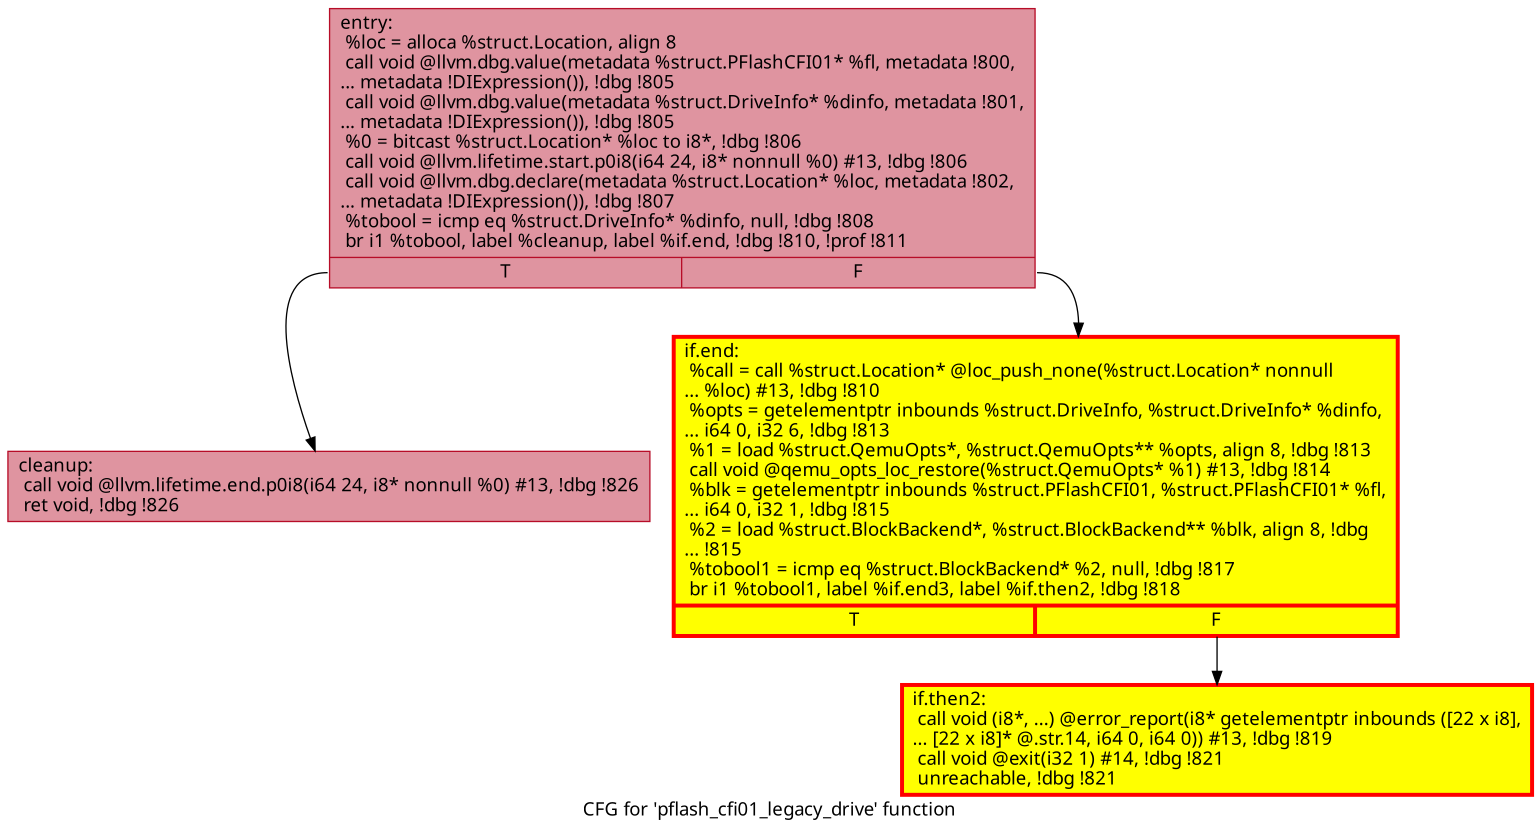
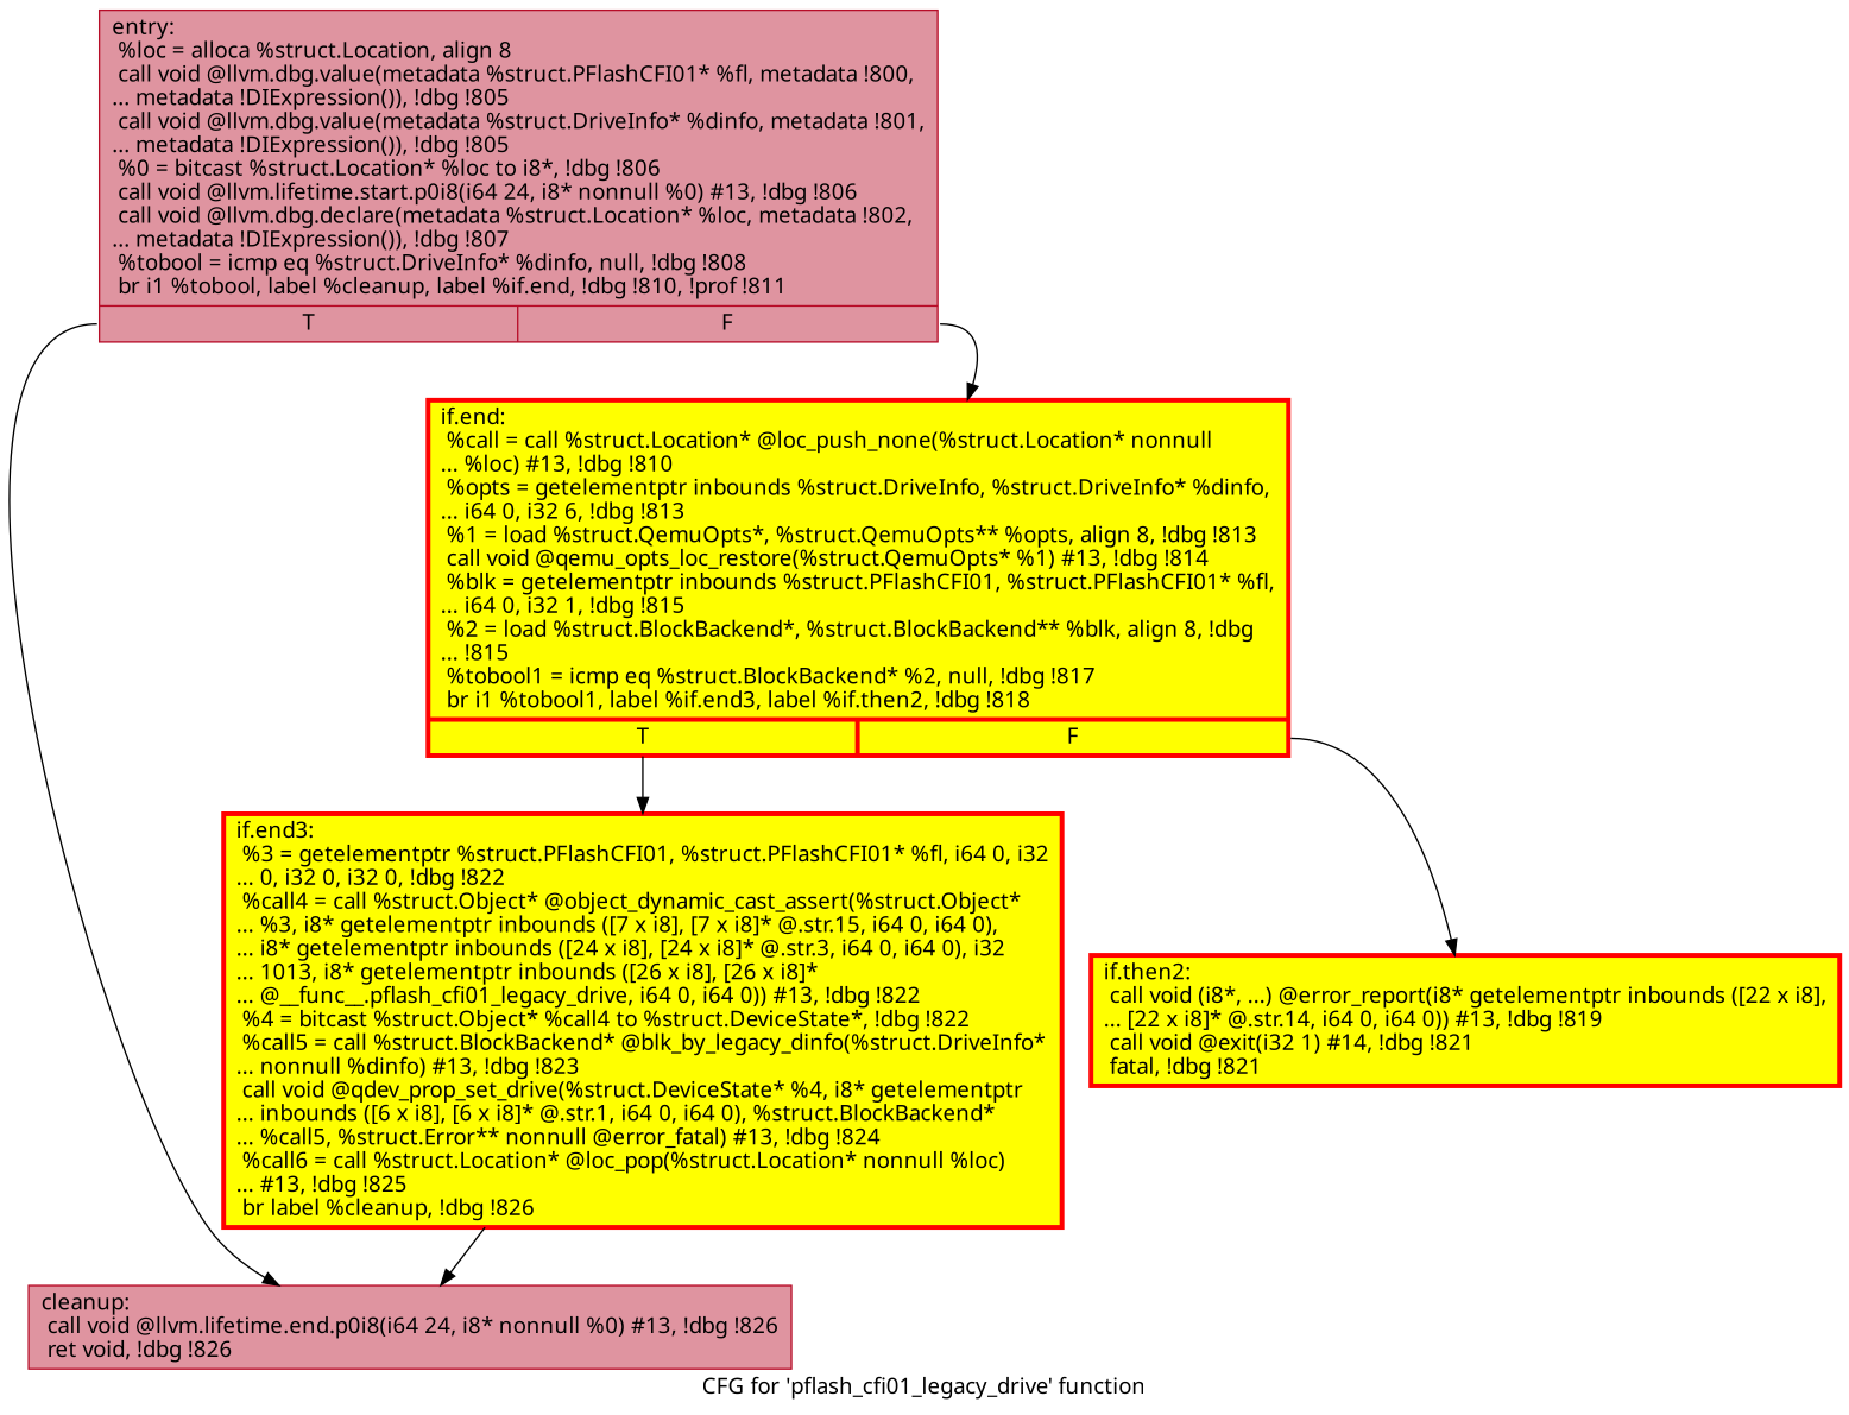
  digraph {
    fontname="Noto Sans"
    label="CFG for 'pflash_cfi01_legacy_drive' function"
    node [color=red fillcolor=yellow fontname="Noto Sans" shape=record style=filled penwidth=3.0]
    edge [fontname="Noto Sans" tailport=s0]
    n1 [color="#b70d28ff" fillcolor="#b70d2870" label="{entry:\l  %loc = alloca %struct.Location, align 8\l  call void @llvm.dbg.value(metadata %struct.PFlashCFI01* %fl, metadata !800,\l... metadata !DIExpression()), !dbg !805\l  call void @llvm.dbg.value(metadata %struct.DriveInfo* %dinfo, metadata !801,\l... metadata !DIExpression()), !dbg !805\l  %0 = bitcast %struct.Location* %loc to i8*, !dbg !806\l  call void @llvm.lifetime.start.p0i8(i64 24, i8* nonnull %0) #13, !dbg !806\l  call void @llvm.dbg.declare(metadata %struct.Location* %loc, metadata !802,\l... metadata !DIExpression()), !dbg !807\l  %tobool = icmp eq %struct.DriveInfo* %dinfo, null, !dbg !808\l  br i1 %tobool, label %cleanup, label %if.end, !dbg !810, !prof !811\l|{<s0>T|<s1>F}}" penwidth=""]
    n2 [color="#b70d28ff" fillcolor="#b70d2870" label="{cleanup:                                          \l  call void @llvm.lifetime.end.p0i8(i64 24, i8* nonnull %0) #13, !dbg !826\l  ret void, !dbg !826\l}" penwidth=""]
    n3 [label="{if.end:                                           \l  %call = call %struct.Location* @loc_push_none(%struct.Location* nonnull\l... %loc) #13, !dbg !810\l  %opts = getelementptr inbounds %struct.DriveInfo, %struct.DriveInfo* %dinfo,\l... i64 0, i32 6, !dbg !813\l  %1 = load %struct.QemuOpts*, %struct.QemuOpts** %opts, align 8, !dbg !813\l  call void @qemu_opts_loc_restore(%struct.QemuOpts* %1) #13, !dbg !814\l  %blk = getelementptr inbounds %struct.PFlashCFI01, %struct.PFlashCFI01* %fl,\l... i64 0, i32 1, !dbg !815\l  %2 = load %struct.BlockBackend*, %struct.BlockBackend** %blk, align 8, !dbg\l... !815\l  %tobool1 = icmp eq %struct.BlockBackend* %2, null, !dbg !817\l  br i1 %tobool1, label %if.end3, label %if.then2, !dbg !818\l|{<s0>T|<s1>F}}"]
-   n5 [label="{if.then2:                                         \l  call void (i8*, ...) @error_report(i8* getelementptr inbounds ([22 x i8],\l... [22 x i8]* @.str.14, i64 0, i64 0)) #13, !dbg !819\l  call void @exit(i32 1) #14, !dbg !821\l  unreachable, !dbg !821\l}"]
+   n4 [label="{if.end3:                                          \l  %3 = getelementptr %struct.PFlashCFI01, %struct.PFlashCFI01* %fl, i64 0, i32\l... 0, i32 0, i32 0, !dbg !822\l  %call4 = call %struct.Object* @object_dynamic_cast_assert(%struct.Object*\l... %3, i8* getelementptr inbounds ([7 x i8], [7 x i8]* @.str.15, i64 0, i64 0),\l... i8* getelementptr inbounds ([24 x i8], [24 x i8]* @.str.3, i64 0, i64 0), i32\l... 1013, i8* getelementptr inbounds ([26 x i8], [26 x i8]*\l... @__func__.pflash_cfi01_legacy_drive, i64 0, i64 0)) #13, !dbg !822\l  %4 = bitcast %struct.Object* %call4 to %struct.DeviceState*, !dbg !822\l  %call5 = call %struct.BlockBackend* @blk_by_legacy_dinfo(%struct.DriveInfo*\l... nonnull %dinfo) #13, !dbg !823\l  call void @qdev_prop_set_drive(%struct.DeviceState* %4, i8* getelementptr\l... inbounds ([6 x i8], [6 x i8]* @.str.1, i64 0, i64 0), %struct.BlockBackend*\l... %call5, %struct.Error** nonnull @error_fatal) #13, !dbg !824\l  %call6 = call %struct.Location* @loc_pop(%struct.Location* nonnull %loc)\l... #13, !dbg !825\l  br label %cleanup, !dbg !826\l}"]
+   n5 [label="{if.then2:                                         \l  call void (i8*, ...) @error_report(i8* getelementptr inbounds ([22 x i8],\l... [22 x i8]* @.str.14, i64 0, i64 0)) #13, !dbg !819\l  call void @exit(i32 1) #14, !dbg !821\l  fatal, !dbg !821\l}"]
    n1 -> n2
    n1 -> n3 [tailport=s1]
+   n3 -> n4
    n3 -> n5 [tailport=s1]
+   n4 -> n2
  }
